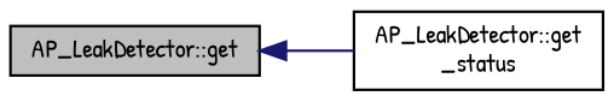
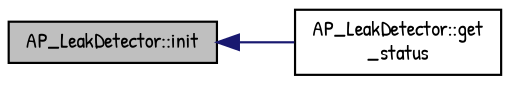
  digraph {
    rankdir=LR
    fontname="Patrick Hand"
    node [color=black fontname="Patrick Hand" fontsize=10 shape=record style=filled]
-   n1 [fillcolor=grey75 fontcolor=black height=0.2 label="AP_LeakDetector::get" width=0.4]
+   n1 [fillcolor=grey75 fontcolor=black height=0.2 label="AP_LeakDetector::init" width=0.4]
    n2 [fillcolor=white height=0.2 label="AP_LeakDetector::get\l_status" width=0.4]
    n1 -> n2 [color=midnightblue dir=back fontname="Patrick Hand" fontsize=10 labelfontname=Helvetica labelfontsize=10 style=solid]
  }
